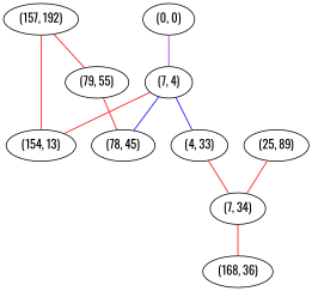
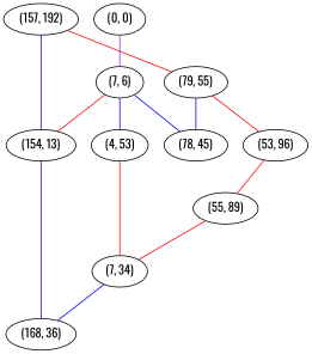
  graph {
    fontname=Oswald
    node [fontname=Oswald]
    edge [color=red fontname=Oswald weight=1]
    n1 [label="(157, 192)"]
    "(79, 55)"
    "(154, 13)"
+   "(53, 96)"
    "(78, 45)"
    "(168, 36)"
    "(0, 0)"
-   "(7, 6)" [label="(7, 4)"]
-   "(4, 33)"
-   "(25, 89)"
+   "(7, 6)"
+   "(4, 33)" [label="(4, 53)"]
+   "(25, 89)" [label="(55, 89)"]
    "(7, 34)"
    n1 -- "(79, 55)"
-   n1 -- "(154, 13)" [weight=3]
-   "(79, 55)" -- "(78, 45)"
+   n1 -- "(154, 13)" [color=blue weight=3]
+   "(79, 55)" -- "(53, 96)"
+   "(79, 55)" -- "(78, 45)" [color=blue]
+   "(154, 13)" -- "(168, 36)" [color=blue weight=3]
+   "(53, 96)" -- "(25, 89)"
    "(0, 0)" -- "(7, 6)" [color=purple weight=4]
    "(7, 6)" -- "(154, 13)"
    "(7, 6)" -- "(78, 45)" [color=blue weight=3]
    "(7, 6)" -- "(4, 33)" [color=blue weight=3]
    "(4, 33)" -- "(7, 34)"
    "(25, 89)" -- "(7, 34)"
-   "(7, 34)" -- "(168, 36)"
+   "(7, 34)" -- "(168, 36)" [color=blue]
  }
